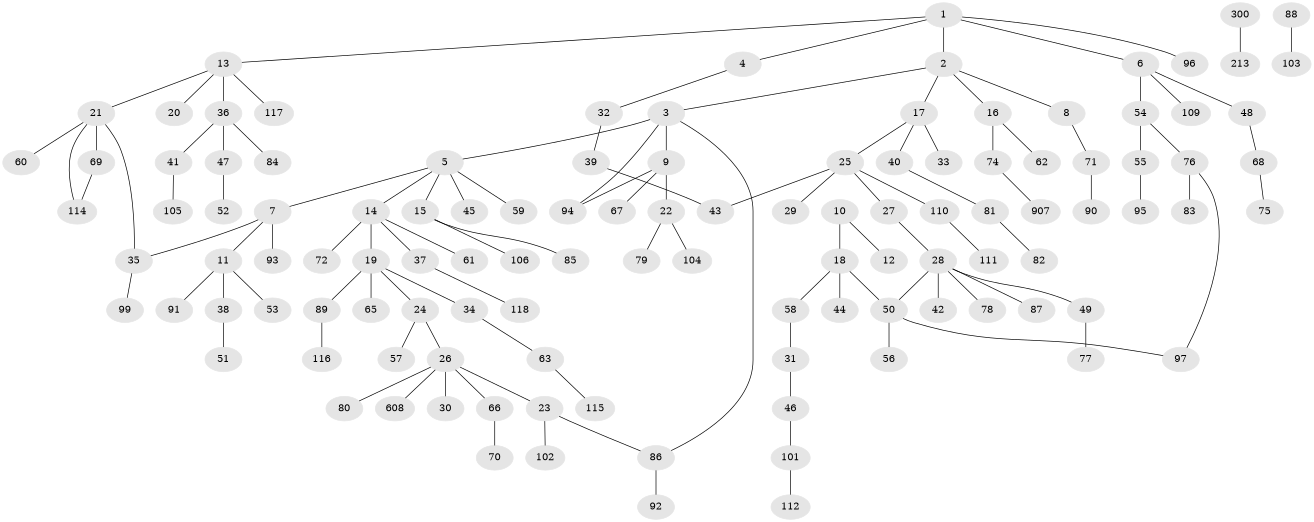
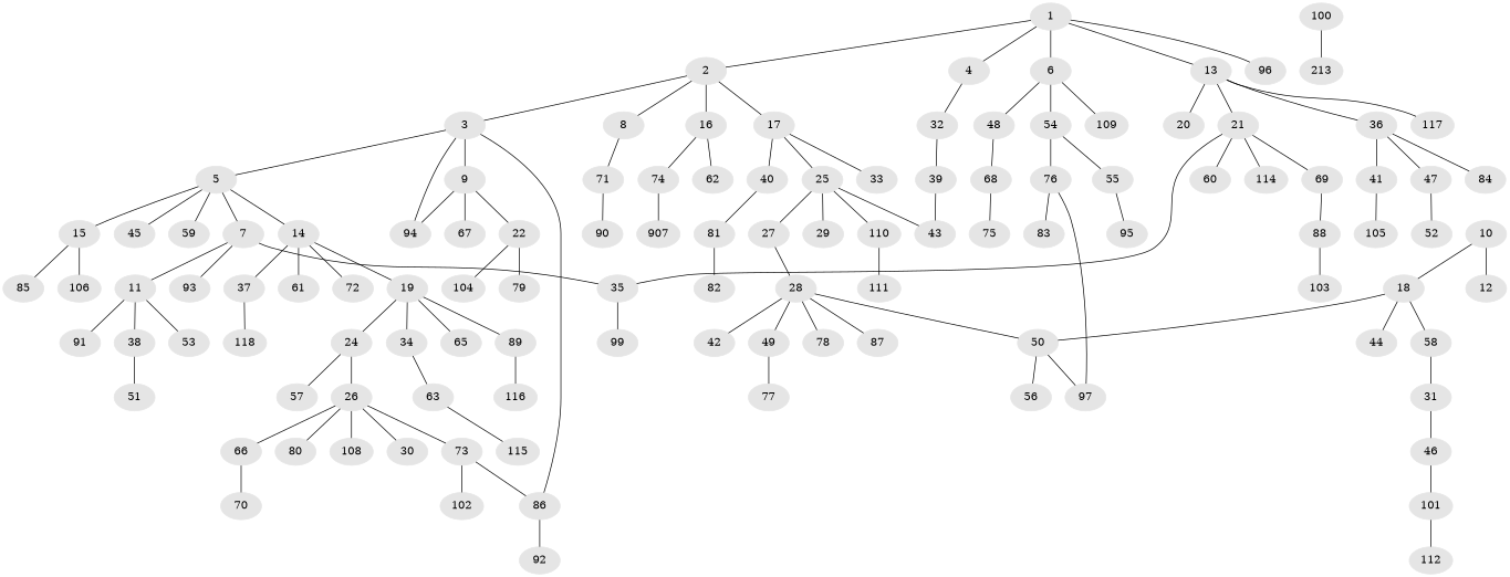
  graph {
    node [color=gray90 style=filled]
    1
    2
    4
    6
    13
    96
    3
    8
    16
    17
    32
    48
    54
    109
    20
    21
    36
    117
    5
    9
    86
    94
    71
    62
    74
    25
    33
    40
    n29 [label=213]
-   100 [label=300]
+   100
    7
    14
    15
    45
    59
    22
    67
    10
    12
    18
    92
    39
    11
    35
    93
    19
    37
    61
    72
    85
    106
    68
    55
    76
    38
    53
    91
    99
    90
    79
    104
    44
    50
    58
    51
    60
    69
    114
    41
    47
    84
    24
    34
    65
    89
    118
    n77 [label=907]
    27
    29
    43
    110
    81
    31
    46
    56
    97
    26
    57
    63
    116
    88
    30
    66
-   73 [label=23]
+   73
    80
-   108 [label=608]
+   108
    28
    111
    70
    102
    42
    49
    78
    87
    77
    101
    115
    105
    52
    82
    112
    75
    95
    83
    103
    1 -- 2
    1 -- 4
    1 -- 6
    1 -- 13
    1 -- 96
    2 -- 3
    2 -- 8
    2 -- 16
    2 -- 17
    4 -- 32
    6 -- 48
    6 -- 54
    6 -- 109
    13 -- 20
    13 -- 21
    13 -- 36
    13 -- 117
    3 -- 5
    3 -- 9
    3 -- 86
    3 -- 94
    8 -- 71
    16 -- 62
    16 -- 74
    17 -- 25
    17 -- 33
    17 -- 40
    32 -- 39
    48 -- 68
    54 -- 55
    54 -- 76
    21 -- 35
    21 -- 60
    21 -- 69
    21 -- 114
    36 -- 41
    36 -- 47
    36 -- 84
    5 -- 7
    5 -- 14
    5 -- 15
    5 -- 45
    5 -- 59
    9 -- 94
    9 -- 22
    9 -- 67
    86 -- 92
    71 -- 90
    74 -- n77
    25 -- 27
    25 -- 29
    25 -- 43
    25 -- 110
    40 -- 81
    100 -- n29
    7 -- 11
    7 -- 35
    7 -- 93
    14 -- 19
    14 -- 37
    14 -- 61
    14 -- 72
    15 -- 85
    15 -- 106
    22 -- 79
    22 -- 104
    10 -- 12
    10 -- 18
    18 -- 44
    18 -- 50
    18 -- 58
    39 -- 43
    11 -- 38
    11 -- 53
    11 -- 91
    35 -- 99
    19 -- 24
    19 -- 34
    19 -- 65
    19 -- 89
    37 -- 118
    68 -- 75
    55 -- 95
    76 -- 97
    76 -- 83
    38 -- 51
    50 -- 56
    50 -- 97
    58 -- 31
-   69 -- 114
+   69 -- 88
    41 -- 105
    47 -- 52
    24 -- 26
    24 -- 57
    34 -- 63
    89 -- 116
    27 -- 28
    110 -- 111
    81 -- 82
    31 -- 46
    46 -- 101
    26 -- 30
    26 -- 66
    26 -- 73
    26 -- 80
    26 -- 108
    63 -- 115
    88 -- 103
    66 -- 70
    73 -- 86
    73 -- 102
    28 -- 50
    28 -- 42
    28 -- 49
    28 -- 78
    28 -- 87
    49 -- 77
    101 -- 112
  }
